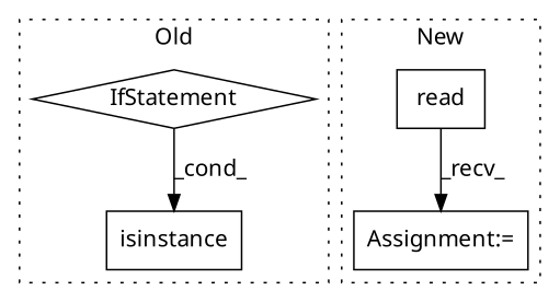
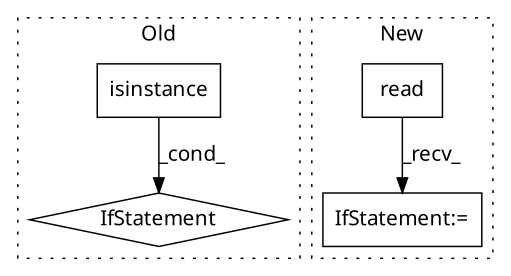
  digraph {
    fontname="Noto Sans"
    node [a=32 fontname="Noto Sans" shape=box]
    edge [fontname="Noto Sans"]
    n1 [l="11,1" label=isinstance s="1355,1396"]
    n2 [a=25 l="4,2" label=IfStatement s="1351,1397" shape=diamond]
    n3 [l=6 label=read s=2226]
-   n4 [a=7 l=7 label="Assignment:=" s=2187]
+   n4 [a=7 l=7 label="IfStatement:=" s=2187]
    subgraph cluster_1 {
      label=Old
      style=dotted
      n1
      n2
    }
    subgraph cluster_2 {
      label=New
      style=dotted
      n3
      n4
    }
-   n2 -> n1 [label=_cond_]
+   n1 -> n2 [label=_cond_]
    n3 -> n4 [label=_recv_]
  }
